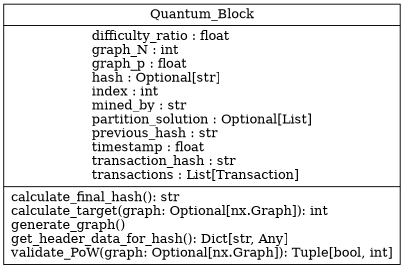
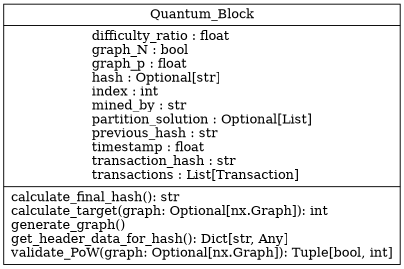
  digraph {
    rankdir=BT
-   n1 [color=black fontcolor=black label=<{Quantum_Block|difficulty_ratio : float<br ALIGN="LEFT"/>graph_N : int<br ALIGN="LEFT"/>graph_p : float<br ALIGN="LEFT"/>hash : Optional[str]<br ALIGN="LEFT"/>index : int<br ALIGN="LEFT"/>mined_by : str<br ALIGN="LEFT"/>partition_solution : Optional[List]<br ALIGN="LEFT"/>previous_hash : str<br ALIGN="LEFT"/>timestamp : float<br ALIGN="LEFT"/>transaction_hash : str<br ALIGN="LEFT"/>transactions : List[Transaction]<br ALIGN="LEFT"/>|calculate_final_hash(): str<br ALIGN="LEFT"/>calculate_target(graph: Optional[nx.Graph]): int<br ALIGN="LEFT"/>generate_graph()<br ALIGN="LEFT"/>get_header_data_for_hash(): Dict[str, Any]<br ALIGN="LEFT"/>validate_PoW(graph: Optional[nx.Graph]): Tuple[bool, int]<br ALIGN="LEFT"/>}> shape=record style=solid]
+   n1 [color=black fontcolor=black label=<{Quantum_Block|difficulty_ratio : float<br ALIGN="LEFT"/>graph_N : bool<br ALIGN="LEFT"/>graph_p : float<br ALIGN="LEFT"/>hash : Optional[str]<br ALIGN="LEFT"/>index : int<br ALIGN="LEFT"/>mined_by : str<br ALIGN="LEFT"/>partition_solution : Optional[List]<br ALIGN="LEFT"/>previous_hash : str<br ALIGN="LEFT"/>timestamp : float<br ALIGN="LEFT"/>transaction_hash : str<br ALIGN="LEFT"/>transactions : List[Transaction]<br ALIGN="LEFT"/>|calculate_final_hash(): str<br ALIGN="LEFT"/>calculate_target(graph: Optional[nx.Graph]): int<br ALIGN="LEFT"/>generate_graph()<br ALIGN="LEFT"/>get_header_data_for_hash(): Dict[str, Any]<br ALIGN="LEFT"/>validate_PoW(graph: Optional[nx.Graph]): Tuple[bool, int]<br ALIGN="LEFT"/>}> shape=record style=solid]
  }
